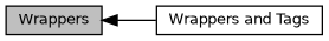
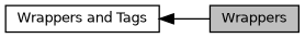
  digraph {
    rankdir=LR
    node [color=black fontname=Helvetica fontsize=10 shape=box style=filled]
    n1 [fillcolor=white height=0.2 label="Wrappers and Tags" width=0.4]
    n2 [fillcolor=grey75 fontcolor=black height=0.2 label=Wrappers width=0.4]
-   n2 -> n1 [dir=back fontname=Helvetica fontsize=10 labelfontname=Helvetica labelfontsize=10 shape=plaintext style=solid]
+   n1 -> n2 [dir=back fontname=Helvetica fontsize=10 labelfontname=Helvetica labelfontsize=10 shape=plaintext style=solid]
  }
